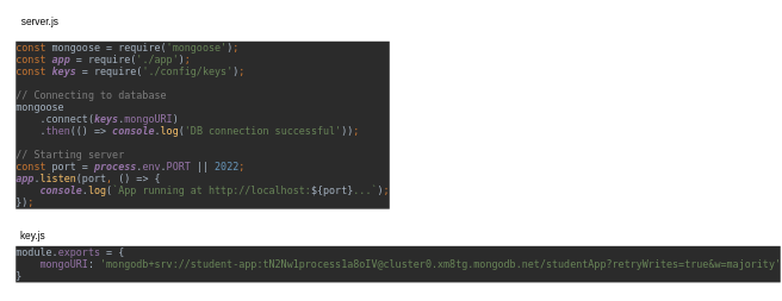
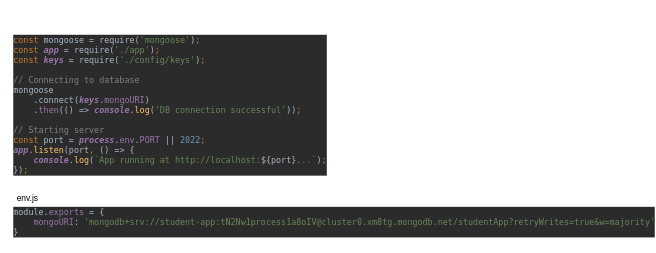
  <mxCell id="0" />
  <mxCell id="1" parent="0" />
  <mxCell id="2" value="&lt;pre style=&quot;background-color: rgb(43, 43, 43); color: rgb(169, 183, 198); font-family: &amp;quot;jetbrains mono&amp;quot;, monospace; font-size: 14px;&quot;&gt;&lt;span style=&quot;color: rgb(204, 120, 50); font-size: 14px;&quot;&gt;const &lt;/span&gt;mongoose = require(&lt;span style=&quot;color: rgb(106, 135, 89); font-size: 14px;&quot;&gt;'mongoose'&lt;/span&gt;)&lt;span style=&quot;color: rgb(204, 120, 50); font-size: 14px;&quot;&gt;;&lt;br style=&quot;font-size: 14px;&quot;&gt;&lt;/span&gt;&lt;span style=&quot;color: rgb(204, 120, 50); font-size: 14px;&quot;&gt;const &lt;/span&gt;&lt;span style=&quot;color: rgb(152, 118, 170); font-weight: bold; font-style: italic; font-size: 14px;&quot;&gt;app &lt;/span&gt;= require(&lt;span style=&quot;color: rgb(106, 135, 89); font-size: 14px;&quot;&gt;'./app'&lt;/span&gt;)&lt;span style=&quot;color: rgb(204, 120, 50); font-size: 14px;&quot;&gt;;&lt;br style=&quot;font-size: 14px;&quot;&gt;&lt;/span&gt;&lt;span style=&quot;color: rgb(204, 120, 50); font-size: 14px;&quot;&gt;const &lt;/span&gt;&lt;span style=&quot;color: rgb(152, 118, 170); font-weight: bold; font-style: italic; font-size: 14px;&quot;&gt;keys &lt;/span&gt;= require(&lt;span style=&quot;color: rgb(106, 135, 89); font-size: 14px;&quot;&gt;'./config/keys'&lt;/span&gt;)&lt;span style=&quot;color: rgb(204, 120, 50); font-size: 14px;&quot;&gt;;&lt;br style=&quot;font-size: 14px;&quot;&gt;&lt;/span&gt;&lt;span style=&quot;color: rgb(204, 120, 50); font-size: 14px;&quot;&gt;&lt;br style=&quot;font-size: 14px;&quot;&gt;&lt;/span&gt;&lt;span style=&quot;color: rgb(128, 128, 128); font-size: 14px;&quot;&gt;// Connecting to database&lt;br style=&quot;font-size: 14px;&quot;&gt;&lt;/span&gt;mongoose&lt;br style=&quot;font-size: 14px;&quot;&gt;    .connect(&lt;span style=&quot;color: rgb(152, 118, 170); font-weight: bold; font-style: italic; font-size: 14px;&quot;&gt;keys&lt;/span&gt;.&lt;span style=&quot;color: rgb(152, 118, 170); font-size: 14px;&quot;&gt;mongoURI&lt;/span&gt;)&lt;br style=&quot;font-size: 14px;&quot;&gt;    .&lt;span style=&quot;color: rgb(152, 118, 170); font-size: 14px;&quot;&gt;then&lt;/span&gt;(() =&amp;gt; &lt;span style=&quot;color: rgb(152, 118, 170); font-weight: bold; font-style: italic; font-size: 14px;&quot;&gt;console&lt;/span&gt;.&lt;span style=&quot;color: rgb(255, 198, 109); font-size: 14px;&quot;&gt;log&lt;/span&gt;(&lt;span style=&quot;color: rgb(106, 135, 89); font-size: 14px;&quot;&gt;'DB connection successful'&lt;/span&gt;))&lt;span style=&quot;color: rgb(204, 120, 50); font-size: 14px;&quot;&gt;;&lt;br style=&quot;font-size: 14px;&quot;&gt;&lt;/span&gt;&lt;span style=&quot;color: rgb(204, 120, 50); font-size: 14px;&quot;&gt;&lt;br style=&quot;font-size: 14px;&quot;&gt;&lt;/span&gt;&lt;span style=&quot;color: rgb(128, 128, 128); font-size: 14px;&quot;&gt;// Starting server&lt;br style=&quot;font-size: 14px;&quot;&gt;&lt;/span&gt;&lt;span style=&quot;color: rgb(204, 120, 50); font-size: 14px;&quot;&gt;const &lt;/span&gt;port = &lt;span style=&quot;color: rgb(152, 118, 170); font-weight: bold; font-style: italic; font-size: 14px;&quot;&gt;process&lt;/span&gt;.&lt;span style=&quot;color: rgb(152, 118, 170); font-size: 14px;&quot;&gt;env&lt;/span&gt;.&lt;span style=&quot;color: rgb(152, 118, 170); font-size: 14px;&quot;&gt;PORT &lt;/span&gt;|| &lt;span style=&quot;color: rgb(104, 151, 187); font-size: 14px;&quot;&gt;2022&lt;/span&gt;&lt;span style=&quot;color: rgb(204, 120, 50); font-size: 14px;&quot;&gt;;&lt;br style=&quot;font-size: 14px;&quot;&gt;&lt;/span&gt;&lt;span style=&quot;color: rgb(152, 118, 170); font-weight: bold; font-style: italic; font-size: 14px;&quot;&gt;app&lt;/span&gt;.&lt;span style=&quot;color: rgb(255, 198, 109); font-size: 14px;&quot;&gt;listen&lt;/span&gt;(port&lt;span style=&quot;color: rgb(204, 120, 50); font-size: 14px;&quot;&gt;, &lt;/span&gt;() =&amp;gt; {&lt;br style=&quot;font-size: 14px;&quot;&gt;    &lt;span style=&quot;color: rgb(152, 118, 170); font-weight: bold; font-style: italic; font-size: 14px;&quot;&gt;console&lt;/span&gt;.&lt;span style=&quot;color: rgb(255, 198, 109); font-size: 14px;&quot;&gt;log&lt;/span&gt;(&lt;span style=&quot;color: rgb(106, 135, 89); font-size: 14px;&quot;&gt;`App running at http://localhost:&lt;/span&gt;${port}&lt;span style=&quot;color: rgb(106, 135, 89); font-size: 14px;&quot;&gt;...`&lt;/span&gt;)&lt;span style=&quot;color: rgb(204, 120, 50); font-size: 14px;&quot;&gt;;&lt;br style=&quot;font-size: 14px;&quot;&gt;&lt;/span&gt;})&lt;span style=&quot;color: rgb(204, 120, 50); font-size: 14px;&quot;&gt;;&lt;/span&gt;&lt;/pre&gt;" style="text;whiteSpace=wrap;html=1;fontSize=14;verticalAlign=middle;" vertex="1" parent="1"><mxGeometry x="20" y="60" width="520" height="230" as="geometry" /></mxCell>
- <mxCell id="3" value="server.js" style="text;html=1;align=center;verticalAlign=middle;resizable=0;points=[];autosize=1;fontSize=14;" vertex="1" parent="1"><mxGeometry x="20" y="20" width="70" height="20" as="geometry" /></mxCell>
  <mxCell id="4" value="&lt;pre style=&quot;background-color: #2b2b2b ; color: #a9b7c6 ; font-family: &amp;quot;jetbrains mono&amp;quot; , monospace ; font-size: 9 8pt&quot;&gt;module.&lt;span style=&quot;color: #9876aa&quot;&gt;exports &lt;/span&gt;= {&lt;br&gt;    &lt;span style=&quot;color: #9876aa&quot;&gt;mongoURI&lt;/span&gt;: &lt;span style=&quot;color: #6a8759&quot;&gt;'mongodb+srv://student-app:tN2Nw1process1a8oIV@cluster0.xm8tg.mongodb.net/studentApp?retryWrites=true&amp;amp;w=majority'&lt;br&gt;&lt;/span&gt;}&lt;/pre&gt;" style="text;whiteSpace=wrap;html=1;fontSize=14;verticalAlign=middle;" vertex="1" parent="1"><mxGeometry x="20" y="340" width="550" height="60" as="geometry" /></mxCell>
- <mxCell id="5" value="key.js" style="text;html=1;align=center;verticalAlign=middle;resizable=0;points=[];autosize=1;fontSize=14;" vertex="1" parent="1"><mxGeometry x="20" y="320" width="50" height="20" as="geometry" /></mxCell>
+ <mxCell id="5" value="env.js" style="text;html=1;align=center;verticalAlign=middle;resizable=0;points=[];autosize=1;fontSize=14;" vertex="1" parent="1"><mxGeometry x="20" y="320" width="50" height="20" as="geometry" /></mxCell>
